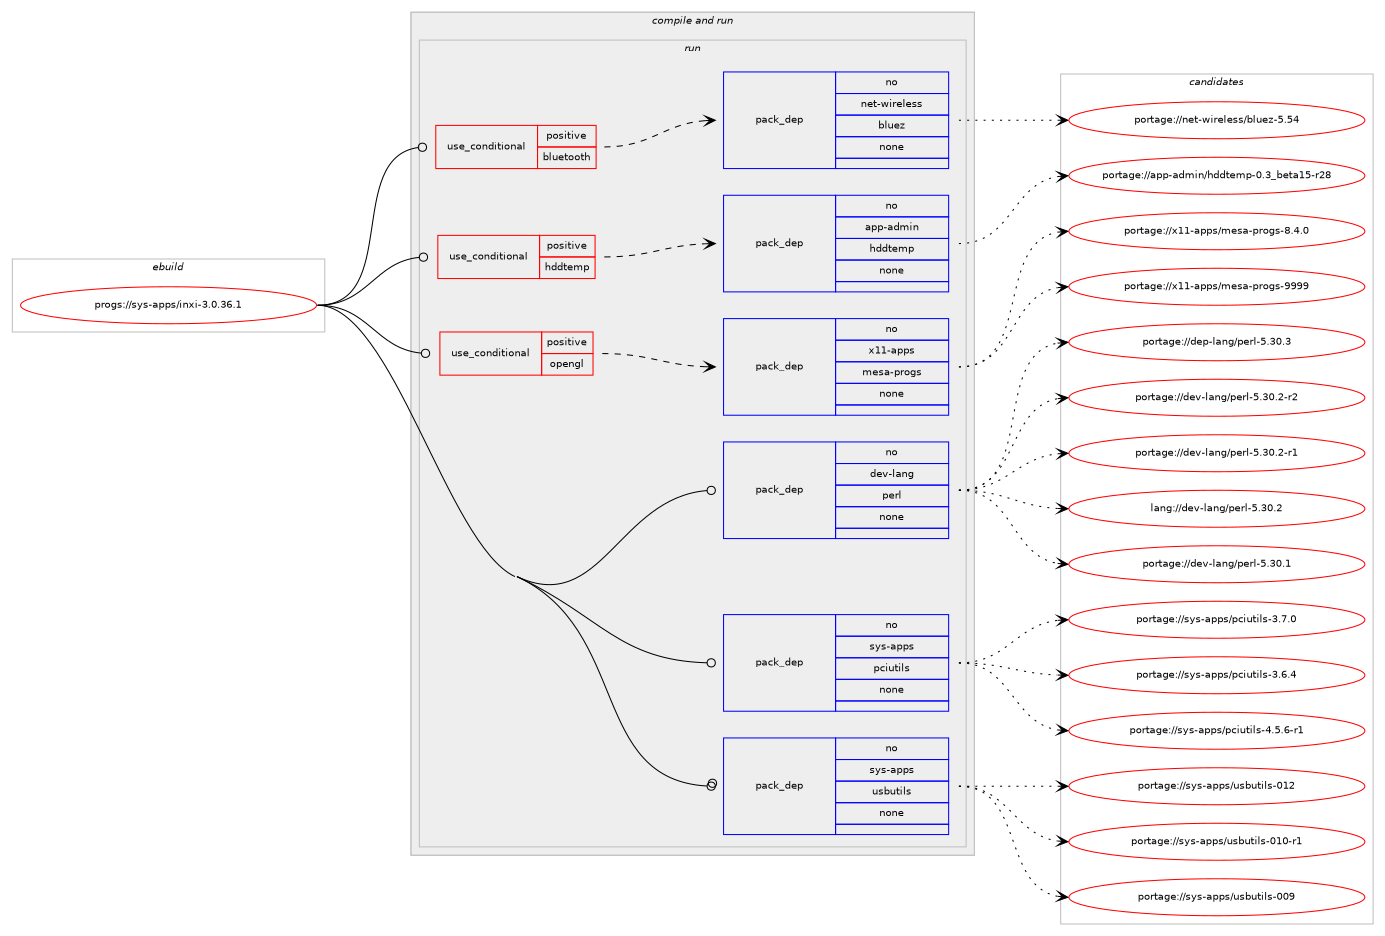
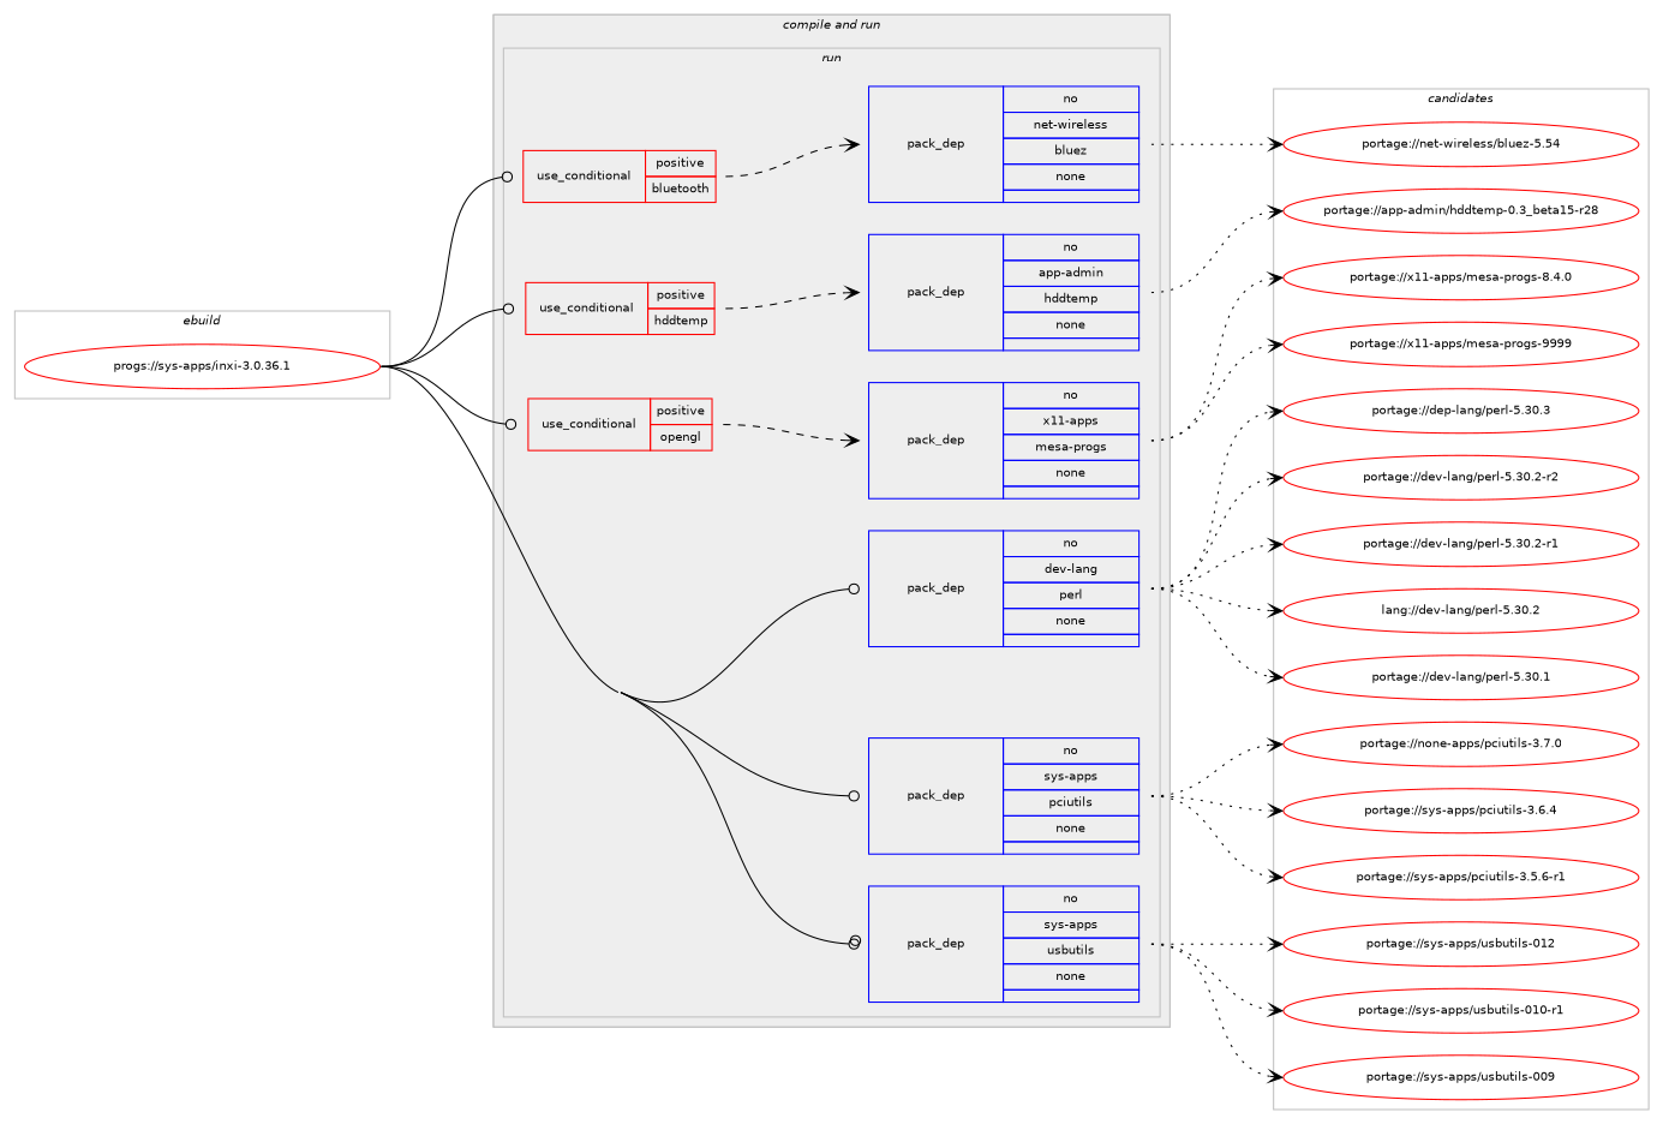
  digraph {
    compound=true
    concentrate=true
    fontname=Helvetica
    fontsize=10
    newrank=true
    rankdir=LR
    ranksep=1.5
    node [color=red fontname=Helvetica fontsize=10]
    edge [arrowhead=vee headport=w style=dotted tailport=e weight=100]
    n1 [label="progs://sys-apps/inxi-3.0.36.1" width=4]
    n2 [color=blue label=<<TABLE BORDER="0" CELLBORDER="1" CELLSPACING="0" CELLPADDING="4" WIDTH="220"><TR><TD ROWSPAN="6" CELLPADDING="30">pack_dep</TD></TR><TR><TD WIDTH="110">no</TD></TR><TR><TD>net-wireless</TD></TR><TR><TD>bluez</TD></TR><TR><TD>none</TD></TR><TR><TD></TD></TR></TABLE>> shape=none]
    n3 [label=<<TABLE BORDER="0" CELLBORDER="1" CELLSPACING="0" CELLPADDING="4"><TR><TD ROWSPAN="3" CELLPADDING="10">use_conditional</TD></TR><TR><TD>positive</TD></TR><TR><TD>bluetooth</TD></TR></TABLE>> shape=none]
    n4 [color=blue label=<<TABLE BORDER="0" CELLBORDER="1" CELLSPACING="0" CELLPADDING="4" WIDTH="220"><TR><TD ROWSPAN="6" CELLPADDING="30">pack_dep</TD></TR><TR><TD WIDTH="110">no</TD></TR><TR><TD>app-admin</TD></TR><TR><TD>hddtemp</TD></TR><TR><TD>none</TD></TR><TR><TD></TD></TR></TABLE>> shape=none]
    n5 [label=<<TABLE BORDER="0" CELLBORDER="1" CELLSPACING="0" CELLPADDING="4"><TR><TD ROWSPAN="3" CELLPADDING="10">use_conditional</TD></TR><TR><TD>positive</TD></TR><TR><TD>hddtemp</TD></TR></TABLE>> shape=none]
    n6 [color=blue label=<<TABLE BORDER="0" CELLBORDER="1" CELLSPACING="0" CELLPADDING="4" WIDTH="220"><TR><TD ROWSPAN="6" CELLPADDING="30">pack_dep</TD></TR><TR><TD WIDTH="110">no</TD></TR><TR><TD>x11-apps</TD></TR><TR><TD>mesa-progs</TD></TR><TR><TD>none</TD></TR><TR><TD></TD></TR></TABLE>> shape=none]
    n7 [label=<<TABLE BORDER="0" CELLBORDER="1" CELLSPACING="0" CELLPADDING="4"><TR><TD ROWSPAN="3" CELLPADDING="10">use_conditional</TD></TR><TR><TD>positive</TD></TR><TR><TD>opengl</TD></TR></TABLE>> shape=none]
    n8 [color=blue label=<<TABLE BORDER="0" CELLBORDER="1" CELLSPACING="0" CELLPADDING="4" WIDTH="220"><TR><TD ROWSPAN="6" CELLPADDING="30">pack_dep</TD></TR><TR><TD WIDTH="110">no</TD></TR><TR><TD>dev-lang</TD></TR><TR><TD>perl</TD></TR><TR><TD>none</TD></TR><TR><TD></TD></TR></TABLE>> shape=none]
    n9 [color=blue label=<<TABLE BORDER="0" CELLBORDER="1" CELLSPACING="0" CELLPADDING="4" WIDTH="220"><TR><TD ROWSPAN="6" CELLPADDING="30">pack_dep</TD></TR><TR><TD WIDTH="110">no</TD></TR><TR><TD>sys-apps</TD></TR><TR><TD>pciutils</TD></TR><TR><TD>none</TD></TR><TR><TD></TD></TR></TABLE>> shape=none]
    n10 [color=blue label=<<TABLE BORDER="0" CELLBORDER="1" CELLSPACING="0" CELLPADDING="4" WIDTH="220"><TR><TD ROWSPAN="6" CELLPADDING="30">pack_dep</TD></TR><TR><TD WIDTH="110">no</TD></TR><TR><TD>sys-apps</TD></TR><TR><TD>usbutils</TD></TR><TR><TD>none</TD></TR><TR><TD></TD></TR></TABLE>> shape=none]
    n11 [label="portage://app-admin/hddtemp-0.3_beta15-r28" width=4]
    n12 [label="portage://net-wireless/bluez-5.54" width=4]
    n13 [label="portage://x11-apps/mesa-progs-9999" width=4]
    n14 [label="portage://x11-apps/mesa-progs-8.4.0" width=4]
    n15 [label="portage://dep-lang/perl-5.30.3" width=4]
    n16 [label="portage://dev-lang/perl-5.30.2-r2" width=4]
    n17 [label="portage://dev-lang/perl-5.30.2-r1" width=4]
    n18 [label="lang://dev-lang/perl-5.30.2" width=4]
    n19 [label="portage://dev-lang/perl-5.30.1" width=4]
-   n20 [label="portage://sys-apps/pciutils-3.7.0" width=4]
+   n20 [label="portage://none-apps/pciutils-3.7.0" width=4]
    n21 [label="portage://sys-apps/pciutils-3.6.4" width=4]
-   n22 [label="portage://sys-apps/pciutils-4.5.6-r1" width=4]
+   n22 [label="portage://sys-apps/pciutils-3.5.6-r1" width=4]
    n23 [label="portage://sys-apps/usbutils-012" width=4]
    n24 [label="portage://sys-apps/usbutils-010-r1" width=4]
    n25 [label="portage://sys-apps/usbutils-009" width=4]
    subgraph cluster_1 {
      color=gray
      label=<<i>ebuild</i>>
      rank=same
      n1
    }
    subgraph cluster_2 {
      color=gray
      label=<<i>dependencies</i>>
      subgraph cluster_3 {
        color=gray
        fillcolor="#eeeeee"
        label=<<i>compile</i>>
        style=filled
      }
      subgraph cluster_4 {
        color=gray
        fillcolor="#eeeeee"
        label=<<i>compile and run</i>>
        style=filled
      }
      subgraph cluster_5 {
        color=gray
        fillcolor="#eeeeee"
        label=<<i>run</i>>
        style=filled
        subgraph sub_6 {
          color=gray
          fillcolor="#eeeeee"
          label=<<i>run</i>>
          style=filled
          n3
          subgraph sub_7 {
            color=gray
            fillcolor="#eeeeee"
            label=<<i>run</i>>
            style=filled
            n2
          }
        }
        subgraph sub_8 {
          color=gray
          fillcolor="#eeeeee"
          label=<<i>run</i>>
          style=filled
          n5
          subgraph sub_9 {
            color=gray
            fillcolor="#eeeeee"
            label=<<i>run</i>>
            style=filled
            n4
          }
        }
        subgraph sub_10 {
          color=gray
          fillcolor="#eeeeee"
          label=<<i>run</i>>
          style=filled
          n7
          subgraph sub_11 {
            color=gray
            fillcolor="#eeeeee"
            label=<<i>run</i>>
            style=filled
            n6
          }
        }
        subgraph sub_12 {
          color=gray
          fillcolor="#eeeeee"
          label=<<i>run</i>>
          style=filled
          n8
        }
        subgraph sub_13 {
          color=gray
          fillcolor="#eeeeee"
          label=<<i>run</i>>
          style=filled
          n9
        }
        subgraph sub_14 {
          color=gray
          fillcolor="#eeeeee"
          label=<<i>run</i>>
          style=filled
          n10
        }
      }
    }
    subgraph cluster_15 {
      color=gray
      label=<<i>candidates</i>>
      rank=same
      subgraph sub_16 {
        color=black
        label=<<i>candidates</i>>
        nodesep=1
        rank=same
        n11
      }
      subgraph sub_17 {
        color=black
        label=<<i>candidates</i>>
        nodesep=1
        rank=same
        n12
      }
      subgraph sub_18 {
        color=black
        label=<<i>candidates</i>>
        nodesep=1
        rank=same
        n13
        n14
      }
      subgraph sub_19 {
        color=black
        label=<<i>candidates</i>>
        nodesep=1
        rank=same
        n15
        n16
        n17
        n18
        n19
      }
      subgraph sub_20 {
        color=black
        label=<<i>candidates</i>>
        nodesep=1
        rank=same
        n20
        n21
        n22
      }
      subgraph sub_21 {
        color=black
        label=<<i>candidates</i>>
        nodesep=1
        rank=same
        n23
        n24
        n25
      }
    }
    n1 -> n3 [arrowhead=odot style=solid weight=20]
    n1 -> n5 [arrowhead=odot style=solid weight=20]
    n1 -> n7 [arrowhead=odot style=solid weight=20]
    n1 -> n8 [arrowhead=odot style=solid weight=20]
    n1 -> n9 [arrowhead=odot style=solid weight=20]
    n1 -> n10 [arrowhead=odot style=solid weight=20]
    n2 -> n12
    n3 -> n2 [style=dashed weight=20]
    n4 -> n11
    n5 -> n4 [style=dashed weight=20]
    n6 -> n13
    n6 -> n14
    n7 -> n6 [style=dashed weight=20]
    n8 -> n15
    n8 -> n16
    n8 -> n17
    n8 -> n18
    n8 -> n19
    n9 -> n20
    n9 -> n21
    n9 -> n22
    n10 -> n23
    n10 -> n24
    n10 -> n25
  }
